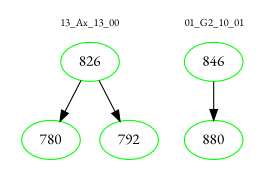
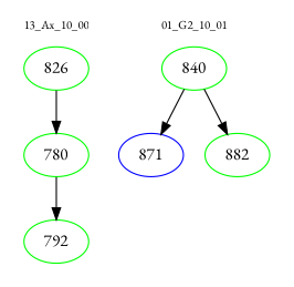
  digraph {
    fontname="EB Garamond"
    node [color=green fontname="EB Garamond"]
    edge [color=black fontname="EB Garamond"]
    n1 [label=780]
    n2 [label=826]
    n3 [label=792]
-   n4 [label=846]
-   n6 [label=880]
+   n4 [label=840]
+   n5 [color=blue label=871]
+   n6 [label=882]
    subgraph cluster_1 {
      color=white
      fontsize=10
-     label="13_Ax_13_00"
+     label="13_Ax_10_00"
      n1
      n2
      n3
    }
    subgraph cluster_2 {
      color=white
      fontsize=10
      label="01_G2_10_01"
      n4
+     n5
      n6
    }
-   n2 -> n3
+   n1 -> n3
    n2 -> n1
+   n4 -> n5
    n4 -> n6
  }
